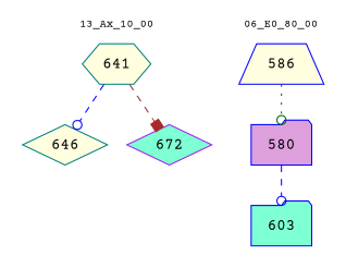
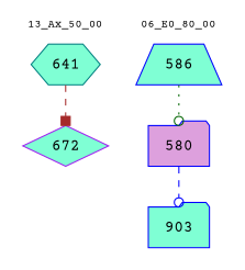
  digraph {
    fontname="Courier Prime"
    node [color=blue fillcolor=lightyellow fontname="Courier Prime" shape=diamond style=filled]
    edge [arrowhead=odot color=blue fontname="Courier Prime" style=dashed]
-   n1 [color=teal label=641 shape=hexagon]
-   n2 [color=teal label=646]
+   n1 [color=teal fillcolor=aquamarine label=641 shape=hexagon]
    n3 [color=purple fillcolor=aquamarine label=672]
    n4 [fillcolor=plum label=580 shape=folder]
-   n5 [label=586 shape=trapezium]
-   n6 [fillcolor=aquamarine label=603 shape=folder]
+   n5 [fillcolor=aquamarine label=586 shape=trapezium]
+   n6 [fillcolor=aquamarine label=903 shape=folder]
    subgraph cluster_1 {
      color=white
      fontsize=10
-     label="13_Ax_10_00"
+     label="13_Ax_50_00"
      n1
-     n2
      n3
    }
    subgraph cluster_2 {
      color=white
      fontsize=10
      label="06_E0_80_00"
      n4
      n5
      n6
    }
-   n1 -> n2
    n1 -> n3 [arrowhead=box color=brown]
    n4 -> n6
    n5 -> n4 [color=darkgreen style=dotted]
  }
